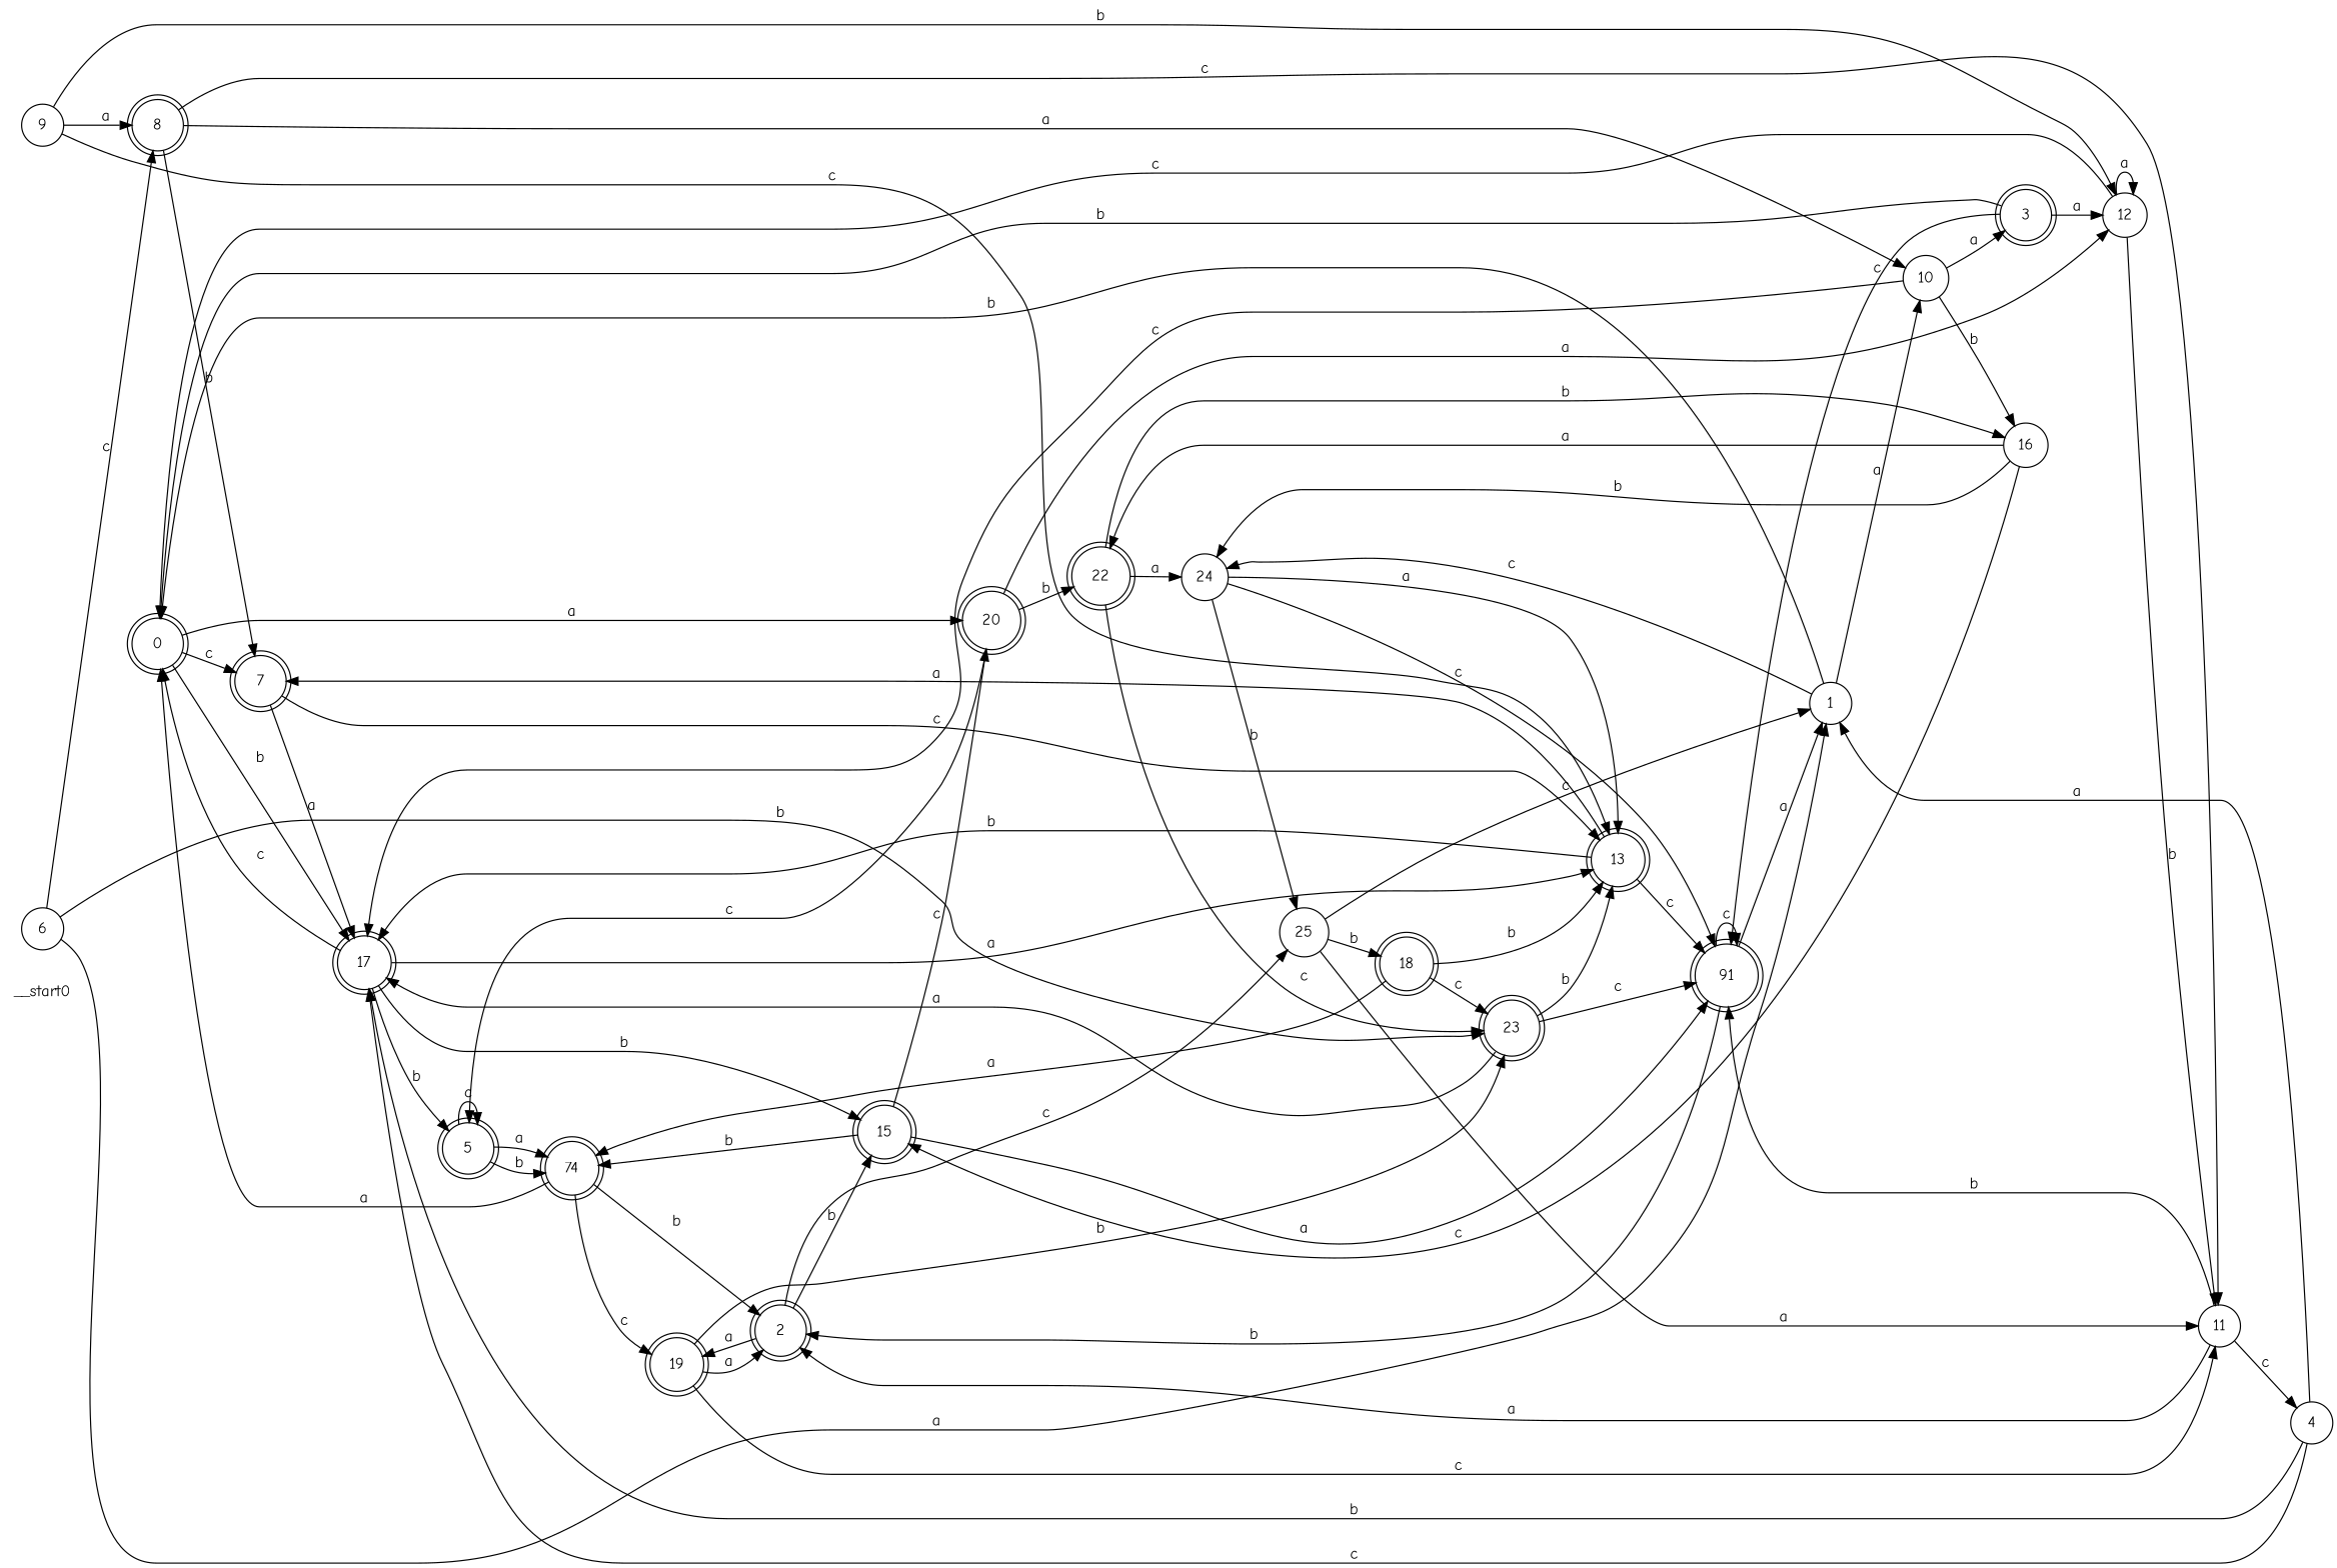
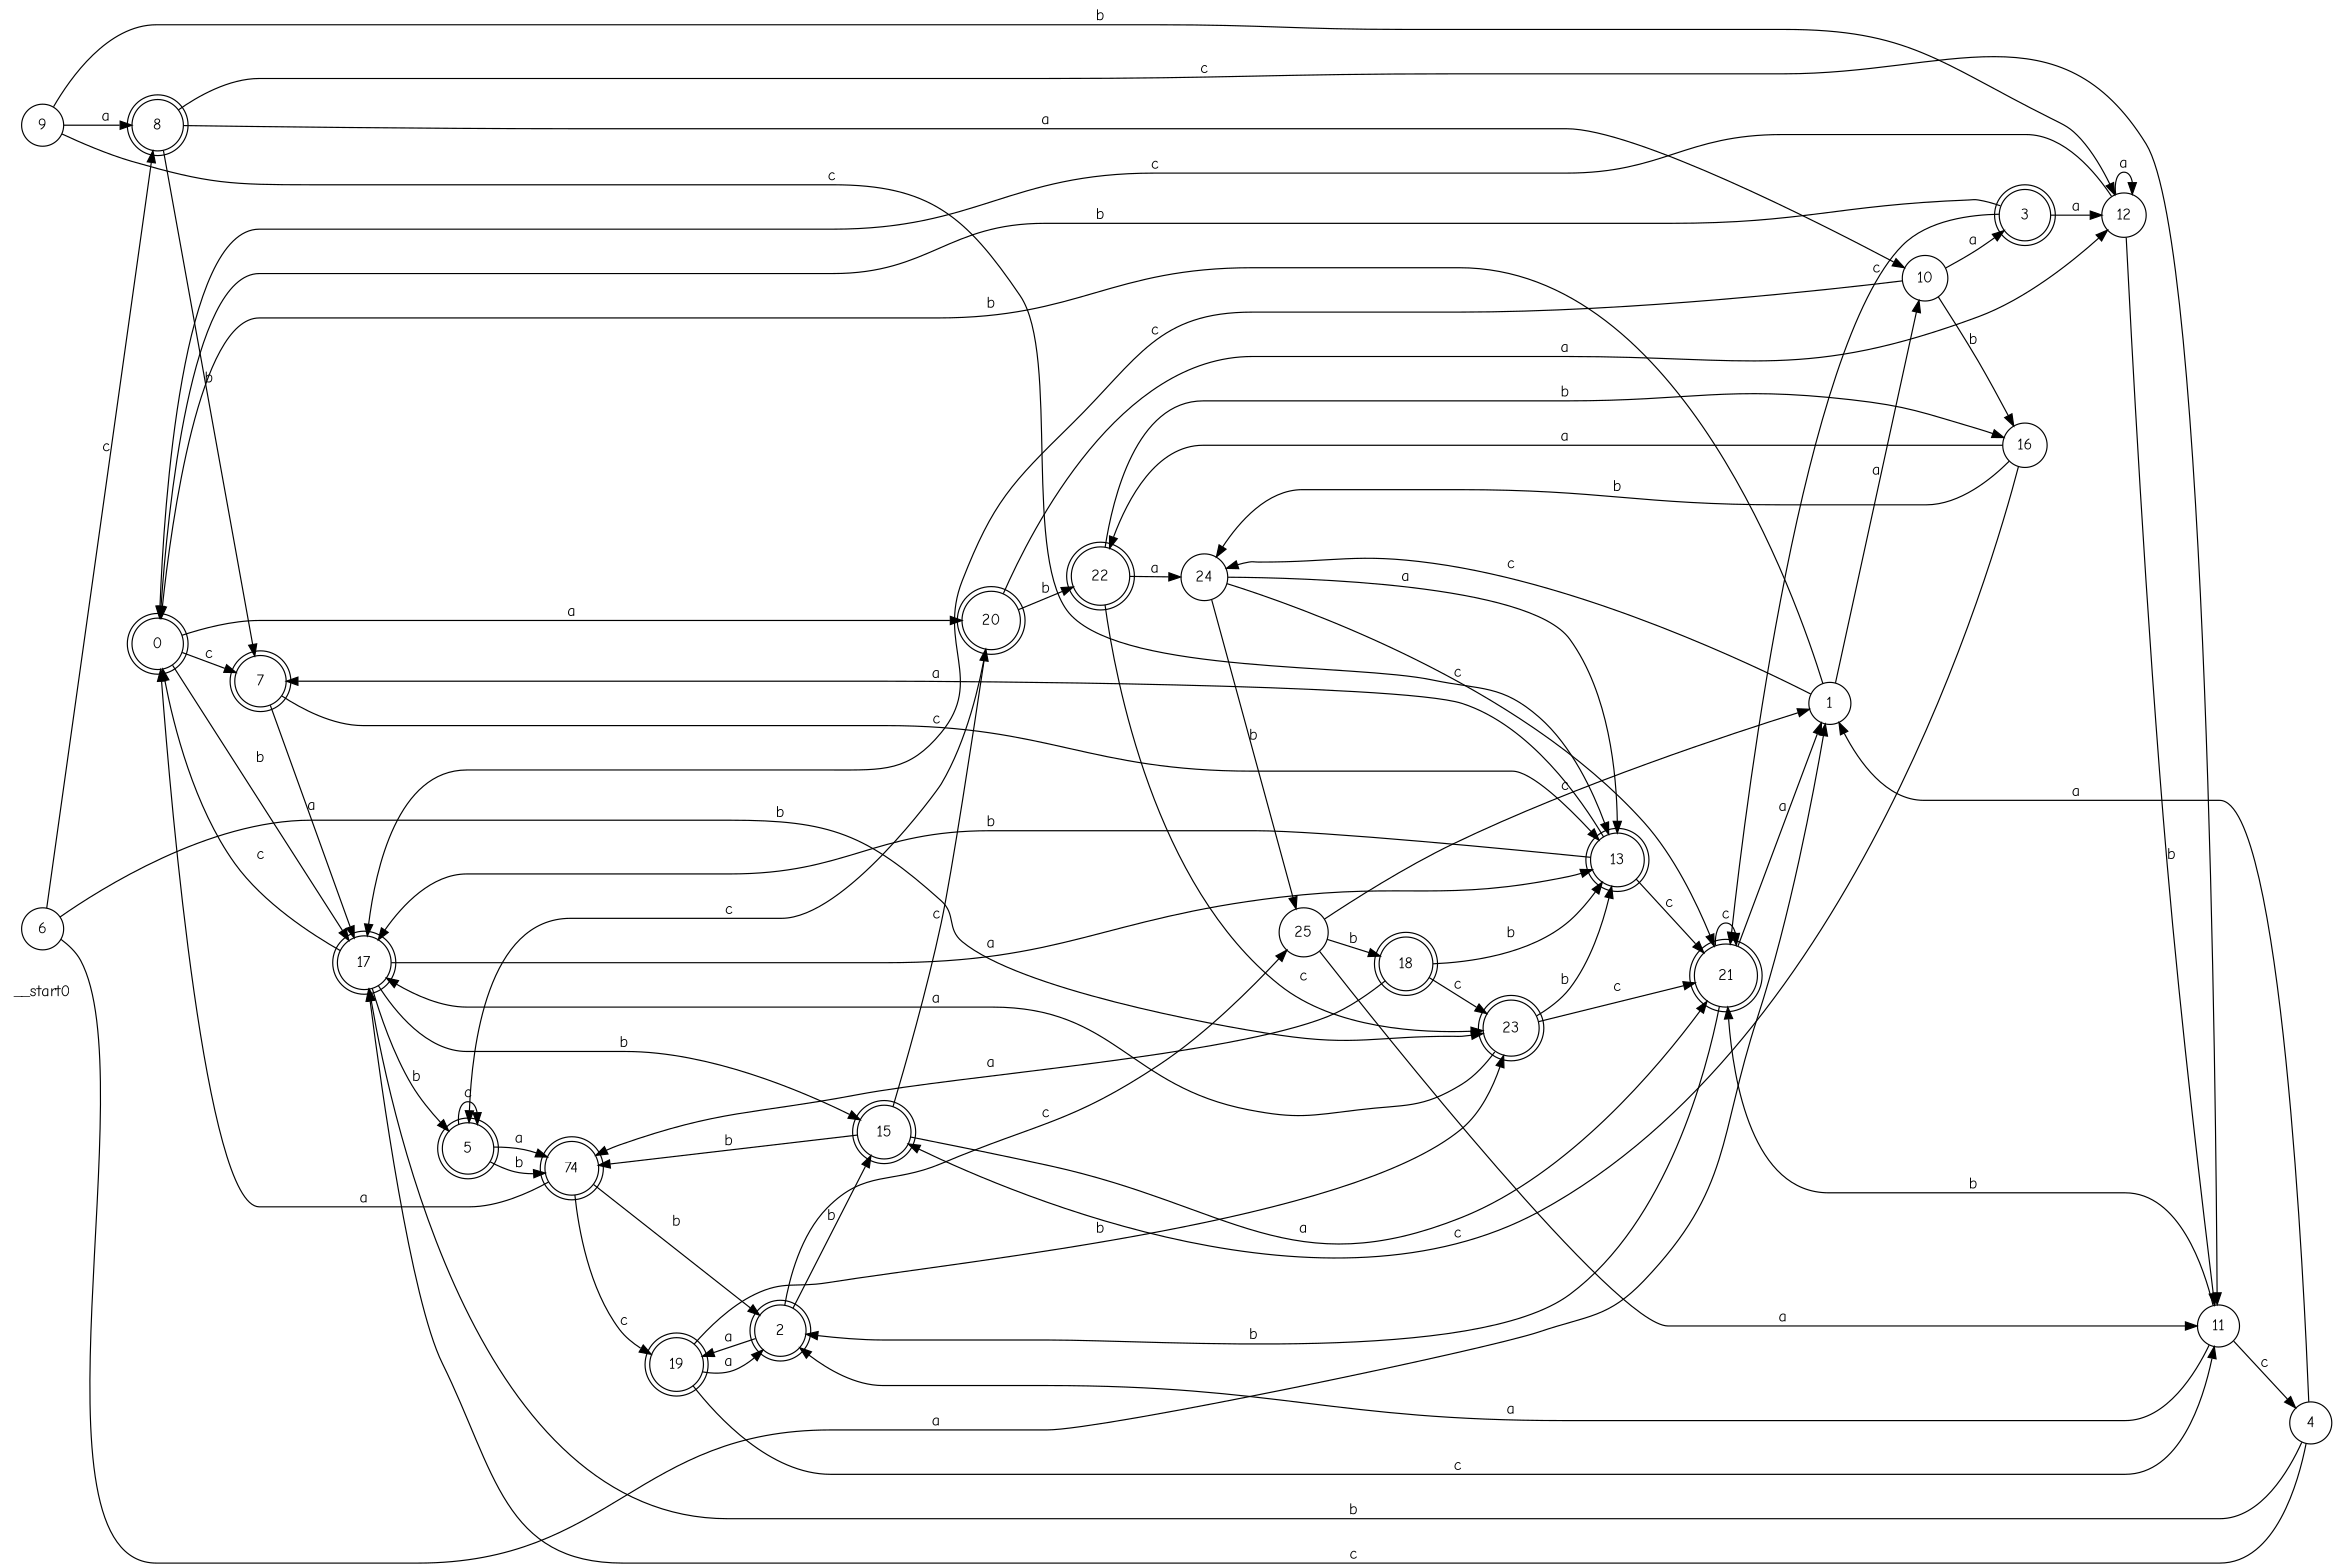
  digraph {
    fontname="Comic Neue"
    rankdir=LR
    node [fontname="Comic Neue" shape=doublecircle color=black fillcolor=white style="rounded,filled"]
    edge [fontname="Comic Neue"]
    __start0 [shape=none color="" fillcolor="" style=""]
    n2 [label=0]
    n3 [label=7]
    n4 [label=17]
    n5 [label=20]
    n6 [label=13]
    n7 [label=15]
    n8 [label=5]
    n9 [label=12 shape=circle style=filled]
    n10 [label=22]
    n11 [label=1 shape=circle style=filled]
    n12 [label=10 shape=circle style=filled]
    n13 [label=24 shape=circle style=filled]
    n14 [label=3]
    n15 [label=16 shape=circle style=filled]
    n16 [label=25 shape=circle style=filled]
-   n17 [label=91]
+   n17 [label=21]
    n18 [label=2]
    n19 [label=19]
    n20 [label=74]
    n21 [label=23]
    n22 [label=11 shape=circle style=filled]
    n23 [label=18]
    n24 [label=4 shape=circle style=filled]
    n25 [label=6 shape=circle style=filled]
    n26 [label=8]
    n27 [label=9 shape=circle style=filled]
    n2 -> n3 [label=c]
    n2 -> n4 [label=b]
    n2 -> n5 [label=a]
    n3 -> n4 [label=a]
    n3 -> n6 [label=c]
    n4 -> n2 [label=c]
    n4 -> n6 [label=a]
    n4 -> n7 [label=b]
    n4 -> n8 [label=b]
    n5 -> n8 [label=c]
    n5 -> n9 [label=a]
    n5 -> n10 [label=b]
    n6 -> n3 [label=a]
    n6 -> n4 [label=b]
    n6 -> n17 [label=c]
    n7 -> n5 [label=c]
    n7 -> n17 [label=a]
    n7 -> n20 [label=b]
    n8 -> n8 [label=c]
    n8 -> n20 [label=a]
    n8 -> n20 [label=b]
    n9 -> n2 [label=c]
    n9 -> n9 [label=a]
    n9 -> n22 [label=b]
    n10 -> n13 [label=a]
    n10 -> n15 [label=b]
    n10 -> n21 [label=c]
    n11 -> n2 [label=b]
    n11 -> n12 [label=a]
    n11 -> n13 [label=c]
    n12 -> n4 [label=c]
    n12 -> n14 [label=a]
    n12 -> n15 [label=b]
    n13 -> n6 [label=a]
    n13 -> n16 [label=b]
    n13 -> n17 [label=c]
    n14 -> n2 [label=b]
    n14 -> n9 [label=a]
    n14 -> n17 [label=c]
    n15 -> n7 [label=c]
    n15 -> n10 [label=a]
    n15 -> n13 [label=b]
    n16 -> n11 [label=c]
    n16 -> n22 [label=a]
    n16 -> n23 [label=b]
    n17 -> n11 [label=a]
    n17 -> n17 [label=c]
    n17 -> n18 [label=b]
    n18 -> n7 [label=b]
    n18 -> n16 [label=c]
    n18 -> n19 [label=a]
    n19 -> n18 [label=a]
    n19 -> n21 [label=b]
    n19 -> n22 [label=c]
    n20 -> n2 [label=a]
    n20 -> n18 [label=b]
    n20 -> n19 [label=c]
    n21 -> n4 [label=a]
    n21 -> n6 [label=b]
    n21 -> n17 [label=c]
    n22 -> n17 [label=b]
    n22 -> n18 [label=a]
    n22 -> n24 [label=c]
    n23 -> n6 [label=b]
    n23 -> n20 [label=a]
    n23 -> n21 [label=c]
    n24 -> n4 [label=b]
    n24 -> n4 [label=c]
    n24 -> n11 [label=a]
    n25 -> n11 [label=a]
    n25 -> n21 [label=b]
    n25 -> n26 [label=c]
    n26 -> n3 [label=b]
    n26 -> n12 [label=a]
    n26 -> n22 [label=c]
    n27 -> n6 [label=c]
    n27 -> n9 [label=b]
    n27 -> n26 [label=a]
  }
